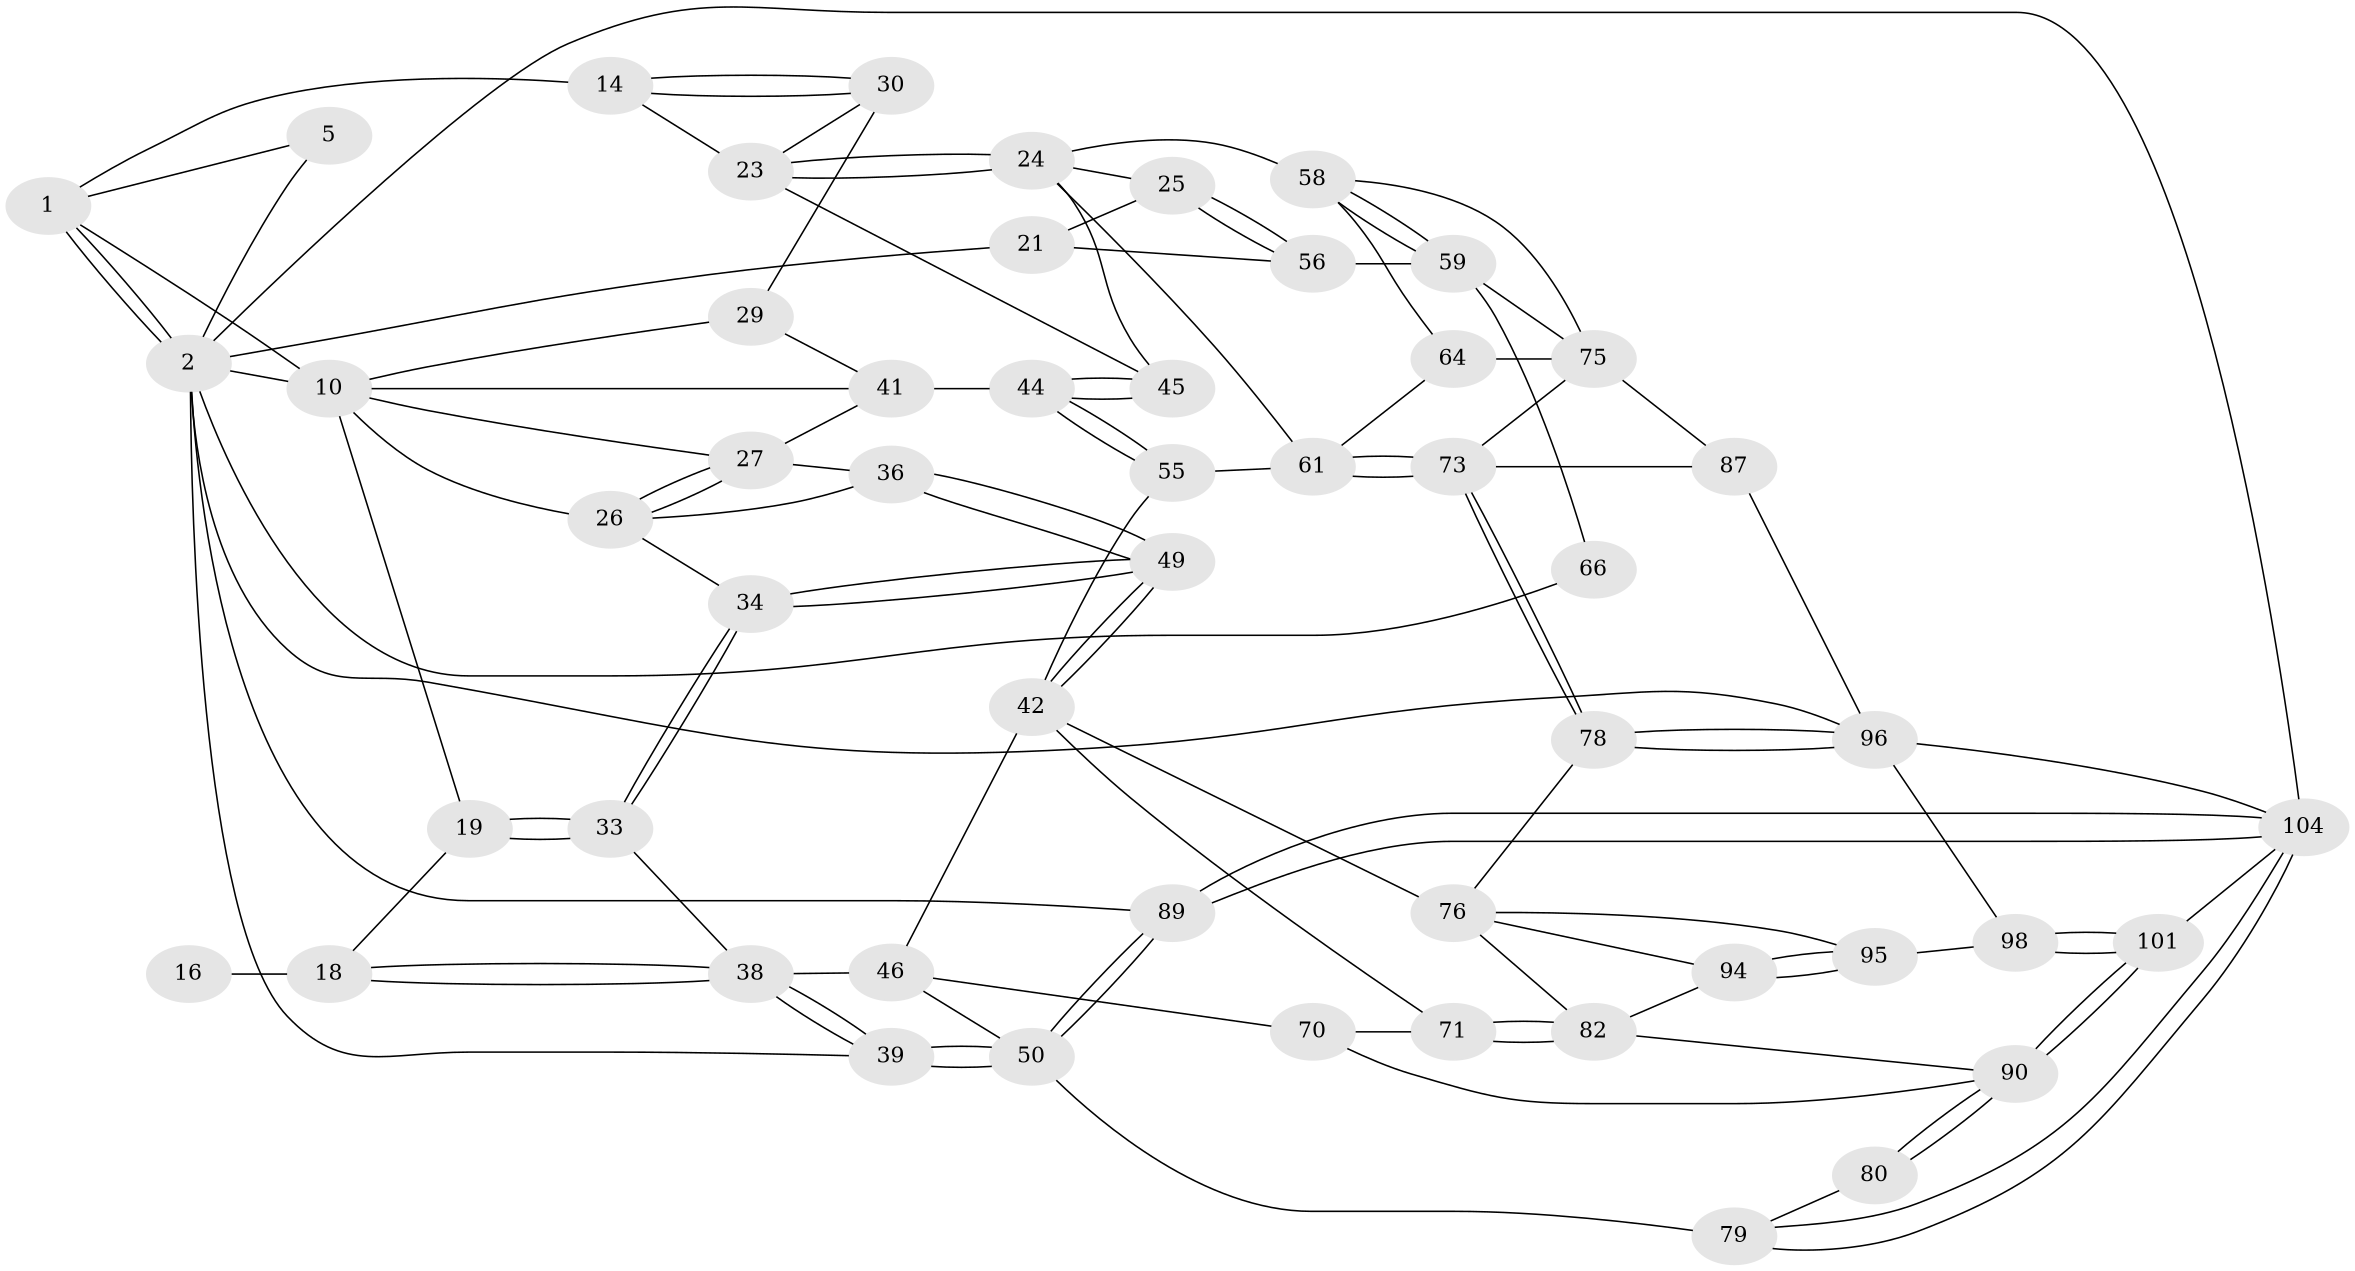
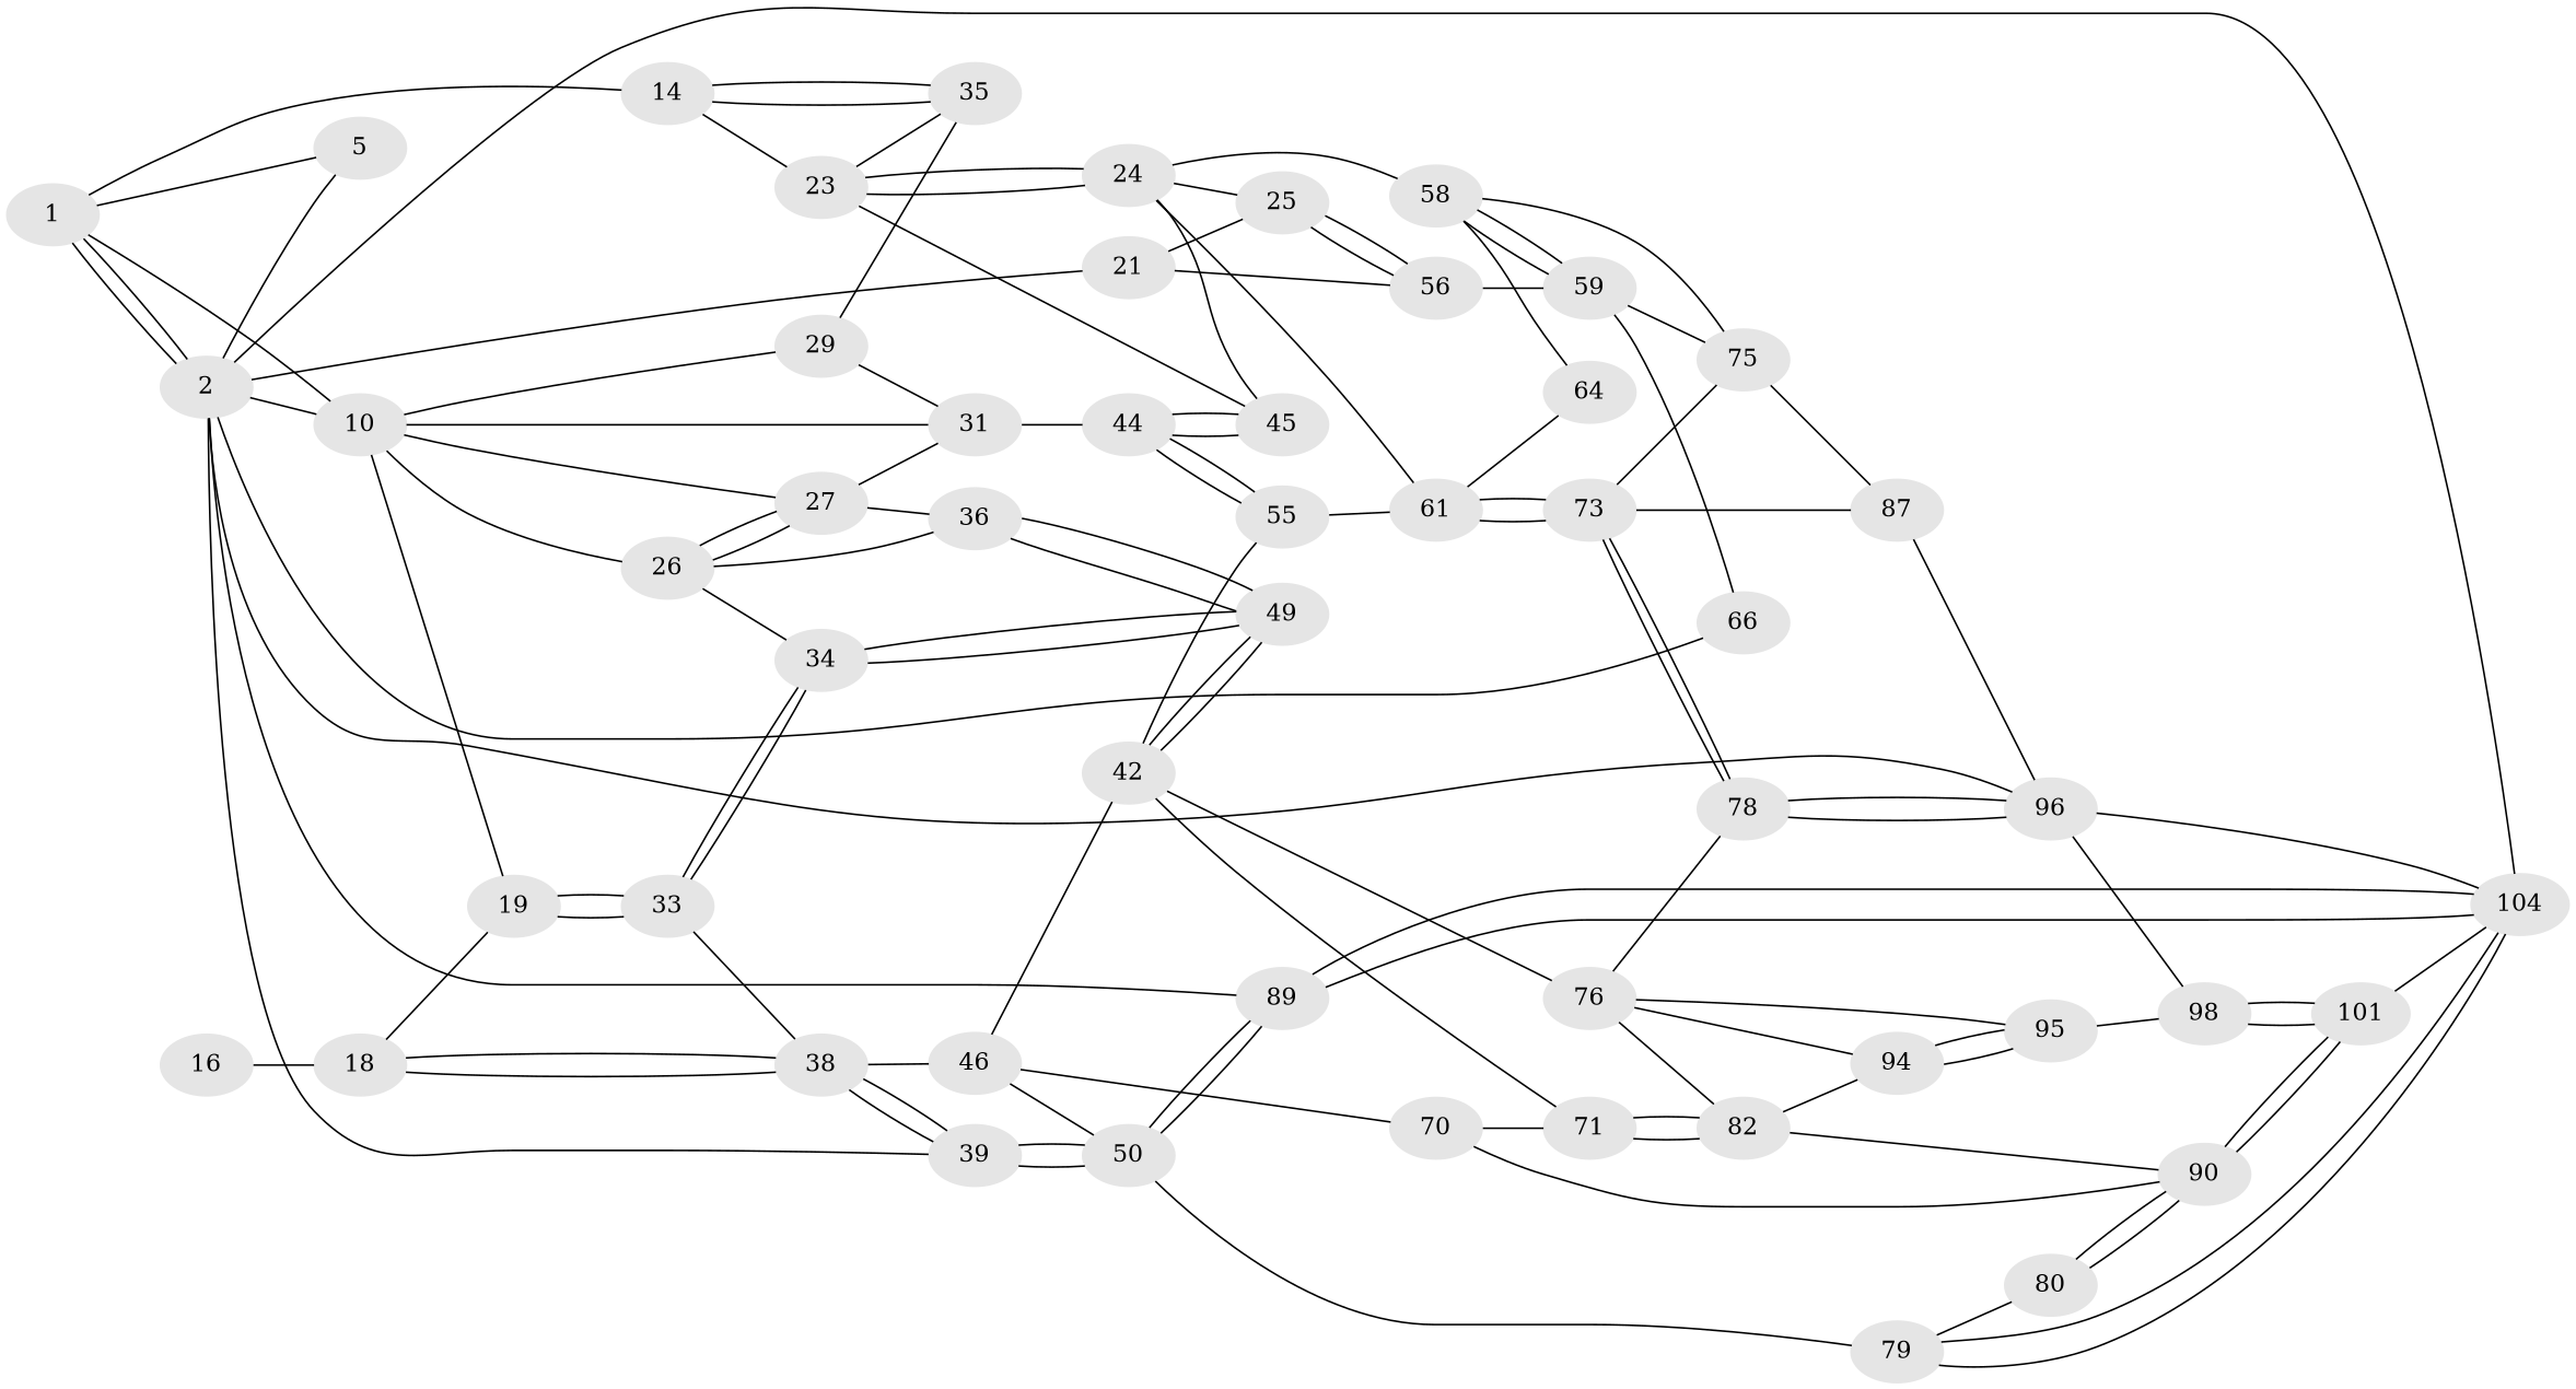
  graph {
    rankdir=LR
    node [color=gray90 style=filled]
    1 [super="+6"]
    2 [super="+3+9"]
    5 [super="+8"]
    10 [super="+20+11"]
    14 [super="+15"]
    21 [super="+22"]
    39
    66
    89
    96 [super="+97+105"]
    104 [super="+106"]
    19
    26 [super="+35"]
    27 [super="+37"]
    29 [super="+32"]
-   31 [super="+43" label=41]
+   31 [super="+43"]
    23 [super="+42"]
-   30 [super="+41"]
+   30 [super="+41" label=35]
    16
    18
    25
    56
    50 [super="+51"]
    98 [super="+99"]
    33
    34
    36
    44
    24 [super="+52"]
    45
    38 [super="+40"]
    46 [super="+47"]
    59 [super="+60+86"]
    58 [super="+65"]
    61 [super="+62"]
    64 [super="+72"]
    75 [super="+84"]
    73 [super="+74"]
    49
    55
    n41 [label=42 super="+53"]
    70
    79
    71
    76 [super="+77+83"]
    90 [super="+91"]
    82 [super="+93"]
    78
    94
    95
    80
    87
    101
    1 -- 2
    1 -- 2
    1 -- 5
    1 -- 10
    1 -- 14 [weight=2]
    2 -- 5
    2 -- 10
    2 -- 21
    2 -- 39
    2 -- 66
    2 -- 89
    2 -- 96
    2 -- 104
    10 -- 19
    10 -- 26
    10 -- 27
    10 -- 29
    10 -- 31
    14 -- 23
    14 -- 30
    14 -- 30
    21 -- 25
    21 -- 56
    39 -- 50
    39 -- 50
    89 -- 104
    89 -- 104
    96 -- 104
    96 -- 98 [weight=2]
    19 -- 33
    19 -- 33
    26 -- 27
    26 -- 27
    26 -- 34
    26 -- 36
    27 -- 31
    27 -- 36
    29 -- 31
    29 -- 30 [weight=2]
    31 -- 44
    23 -- 30
    23 -- 24
    23 -- 24
    23 -- 45
    16 -- 18
    18 -- 19
    18 -- 38
    18 -- 38
    25 -- 56
    25 -- 56
    56 -- 59
    50 -- 89
    50 -- 89
    50 -- 79
    98 -- 101
    98 -- 101
    33 -- 34
    33 -- 34
    33 -- 38
    34 -- 49
    34 -- 49
    36 -- 49
    36 -- 49
    44 -- 45
    44 -- 45
    44 -- 55
    44 -- 55
    24 -- 25
    24 -- 45
    24 -- 58
    24 -- 61
    38 -- 39
    38 -- 39
    38 -- 46
    46 -- 50
    46 -- n41
    46 -- 70
    59 -- 66
    59 -- 75
    58 -- 59
    58 -- 59
    58 -- 64
    58 -- 75
    61 -- 64
    61 -- 73
    61 -- 73
-   64 -- 75
    75 -- 87
    73 -- 75
    73 -- 78
    73 -- 78
    73 -- 87
    55 -- 61
    n41 -- 49
    n41 -- 49
    n41 -- 55
    n41 -- 71
    n41 -- 76
    70 -- 71
    70 -- 90
    79 -- 104
    79 -- 104
    79 -- 80
    71 -- 82
    71 -- 82
    76 -- 82
    76 -- 78
    76 -- 94
    76 -- 95
    90 -- 101
    90 -- 101
    82 -- 90
    82 -- 94
    78 -- 96
    78 -- 96
    94 -- 95
    94 -- 95
    95 -- 98
    80 -- 90
    80 -- 90
    87 -- 96
    101 -- 104
  }
